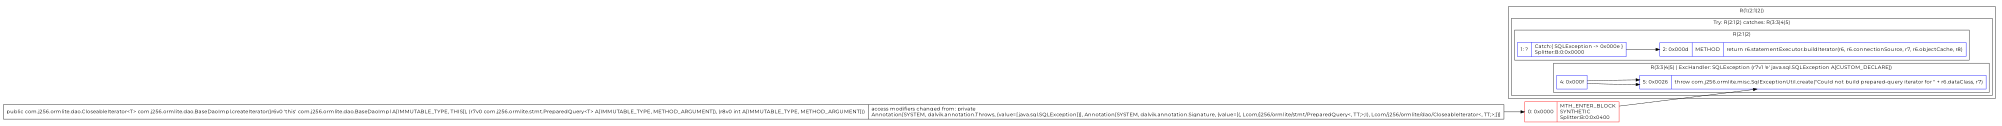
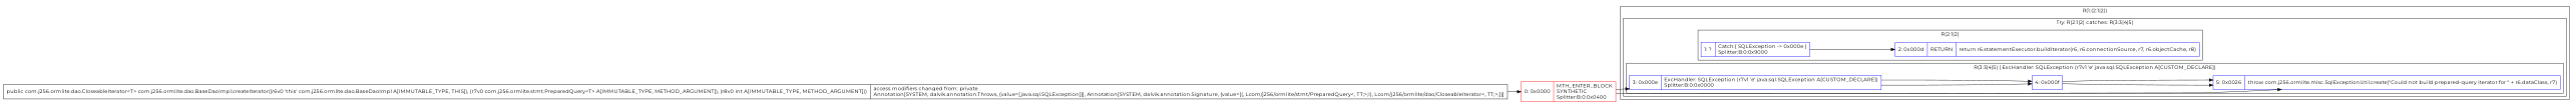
  digraph {
    fontname=Montserrat
    rankdir=LR
    node [color=blue fontname=Montserrat shape=record]
    edge [fontname=Montserrat]
-   n1 [label="{1\:\ ?|Catch:\{ SQLException \-\> 0x000e \}\lSplitter:B:0:0x0000\l}"]
-   n2 [label="{2\:\ 0x000d|METHOD\l|return r6.statementExecutor.buildIterator(r6, r6.connectionSource, r7, r6.objectCache, r8)\l}"]
+   n1 [label="{1\:\ ?|Catch:\{ SQLException \-\> 0x000e \}\lSplitter:B:0:0x9000\l}"]
+   n2 [label="{2\:\ 0x000d|RETURN\l|return r6.statementExecutor.buildIterator(r6, r6.connectionSource, r7, r6.objectCache, r8)\l}"]
+   n3 [label="{3\:\ 0x000e|ExcHandler: SQLException (r7v1 'e' java.sql.SQLException A[CUSTOM_DECLARE])\lSplitter:B:0:0x0000\l}"]
    n4 [label="{4\:\ 0x000f}"]
    n5 [label="{5\:\ 0x0026|throw com.j256.ormlite.misc.SqlExceptionUtil.create(\"Could not build prepared\-query iterator for \" + r6.dataClass, r7)\l}"]
    n6 [color=red label="{0\:\ 0x0000|MTH_ENTER_BLOCK\lSYNTHETIC\lSplitter:B:0:0x0400\l}"]
    n7 [label="{public com.j256.ormlite.dao.CloseableIterator\<T\> com.j256.ormlite.dao.BaseDaoImpl.createIterator((r6v0 'this' com.j256.ormlite.dao.BaseDaoImpl A[IMMUTABLE_TYPE, THIS]), (r7v0 com.j256.ormlite.stmt.PreparedQuery\<T\> A[IMMUTABLE_TYPE, METHOD_ARGUMENT]), (r8v0 int A[IMMUTABLE_TYPE, METHOD_ARGUMENT]))  | access modifiers changed from: private\lAnnotation[SYSTEM, dalvik.annotation.Throws, \{value=[java.sql.SQLException]\}], Annotation[SYSTEM, dalvik.annotation.Signature, \{value=[(, Lcom\/j256\/ormlite\/stmt\/PreparedQuery\<, TT;\>;I), Lcom\/j256\/ormlite\/dao\/CloseableIterator\<, TT;\>;]\}]\l}" color=""]
    subgraph cluster_1 {
      label="R(1:(2:1|2))"
      subgraph cluster_2 {
        label="Try: R(2:1|2) catches: R(3:3|4|5)"
        subgraph cluster_3 {
          label="R(2:1|2)"
          n1
          n2
        }
        subgraph cluster_4 {
          label="R(3:3|4|5) | ExcHandler: SQLException (r7v1 'e' java.sql.SQLException A[CUSTOM_DECLARE])\l"
+         n3
          n4
          n5
        }
      }
    }
    subgraph cluster_5 {
      label="R(3:3|4|5) | ExcHandler: SQLException (r7v1 'e' java.sql.SQLException A[CUSTOM_DECLARE])\l"
    }
    n1 -> n2
+   n3 -> n4
+   n3 -> n4
    n4 -> n5
    n4 -> n5
+   n6 -> n3
    n6 -> n5
    n7 -> n6
  }
